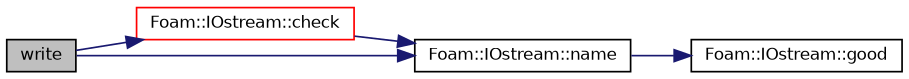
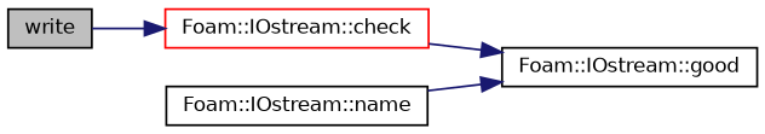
  digraph {
    rankdir=LR
    node [color=black fontname=Helvetica fontsize=10 shape=record]
    edge [color=midnightblue fontname=Helvetica fontsize=10 labelfontname=Helvetica labelfontsize=10 style=solid]
    n1 [fillcolor=grey75 fontcolor=black height=0.2 label=write style=filled width=0.4]
    n2 [color=red height=0.2 label="Foam::IOstream::check" width=0.4]
    n3 [height=0.2 label="Foam::IOstream::name" width=0.4]
    n4 [height=0.2 label="Foam::IOstream::good" width=0.4]
    n1 -> n2
-   n1 -> n3
-   n2 -> n3
+   n2 -> n4
    n3 -> n4
  }
